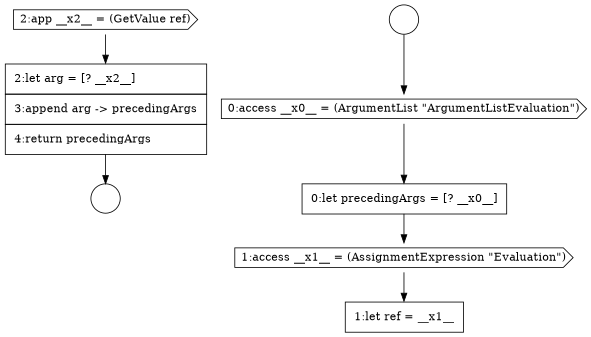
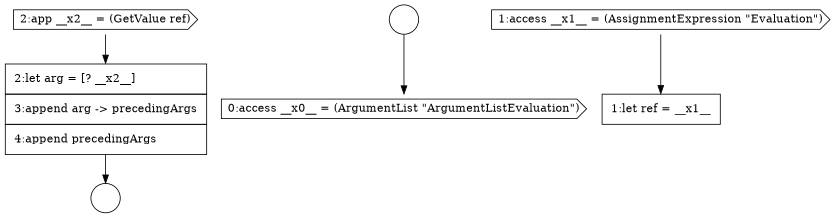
  digraph {
    node [color=black fillcolor=white shape=cds style=filled]
    edge [color=black]
    n1 [label=<<font color="black">2:app __x2__ = (GetValue ref)</font>>]
-   n2 [label=<<font color="black">     <table border="0" cellborder="1" cellspacing="0" cellpadding="10">       <tr><td align="left">2:let arg = [? __x2__]</td></tr>       <tr><td align="left">3:append arg -&gt; precedingArgs</td></tr>       <tr><td align="left">4:return precedingArgs</td></tr>     </table>   </font>> margin=0 shape=none]
+   n2 [label=<<font color="black">     <table border="0" cellborder="1" cellspacing="0" cellpadding="10">       <tr><td align="left">2:let arg = [? __x2__]</td></tr>       <tr><td align="left">3:append arg -&gt; precedingArgs</td></tr>       <tr><td align="left">4:append precedingArgs</td></tr>     </table>   </font>> margin=0 shape=none]
    n3 [label=" " shape=circle]
    n4 [label=<<font color="black">0:access __x0__ = (ArgumentList &quot;ArgumentListEvaluation&quot;)</font>>]
-   n5 [label=<<font color="black">     <table border="0" cellborder="1" cellspacing="0" cellpadding="10">       <tr><td align="left">0:let precedingArgs = [? __x0__]</td></tr>     </table>   </font>> margin=0 shape=none]
    n6 [label=<<font color="black">1:access __x1__ = (AssignmentExpression &quot;Evaluation&quot;)</font>>]
    n7 [label=<<font color="black">     <table border="0" cellborder="1" cellspacing="0" cellpadding="10">       <tr><td align="left">1:let ref = __x1__</td></tr>     </table>   </font>> margin=0 shape=none]
    n8 [label=" " shape=circle]
    n1 -> n2
    n2 -> n3
-   n4 -> n5
-   n5 -> n6
    n6 -> n7
    n8 -> n4
  }
